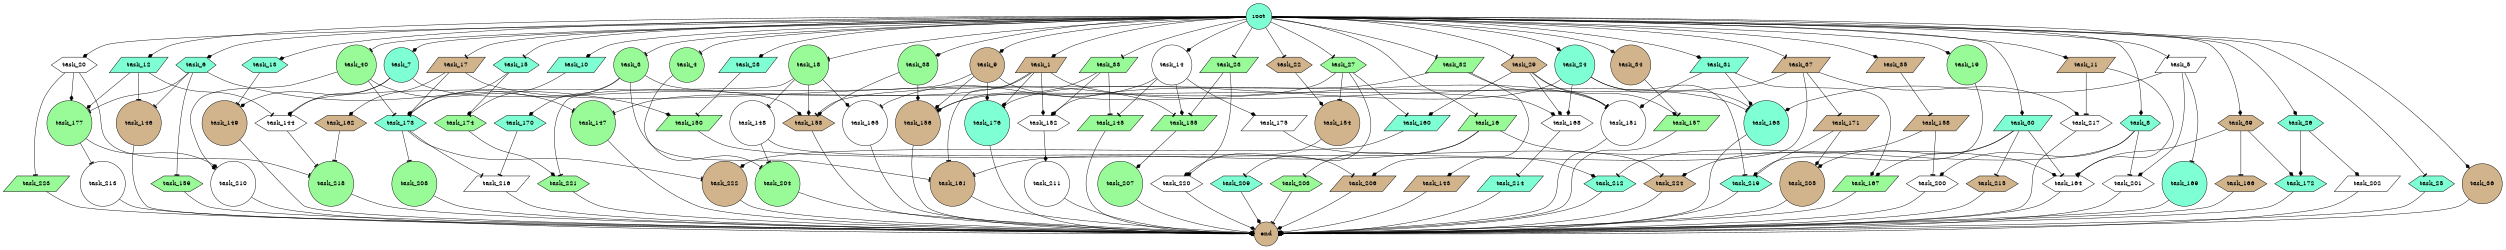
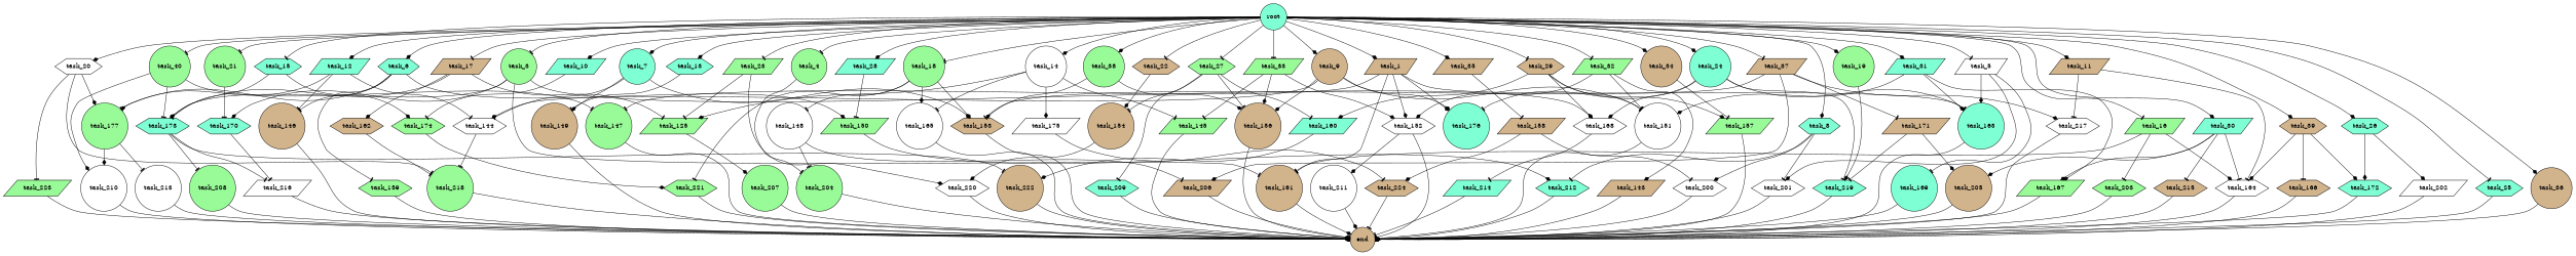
  digraph {
    node [fillcolor=tan shape=circle style=filled]
    edge [arrowhead=tee]
    task_162 [shape=hexagon]
    task_218 [fillcolor=palegreen]
    end
    task_147 [fillcolor=palegreen]
    task_221 [fillcolor=palegreen shape=hexagon]
    task_15 [fillcolor=aquamarine shape=hexagon]
    task_174 [fillcolor=palegreen shape=hexagon]
    task_173 [fillcolor=aquamarine shape=hexagon]
    task_208 [fillcolor=palegreen]
    task_222
    task_216 [fillcolor=white shape=parallelogram]
    task_145 [fillcolor=palegreen shape=parallelogram]
    task_206 [shape=parallelogram]
    task_161
    task_9
    task_156
    task_176 [fillcolor=aquamarine]
    task_151 [fillcolor=white]
    task_144 [fillcolor=white shape=hexagon]
    task_40 [fillcolor=palegreen]
    task_210 [fillcolor=white]
    task_215 [shape=hexagon]
    task_4 [fillcolor=palegreen]
    task_204 [fillcolor=palegreen]
    task_166 [shape=hexagon]
    task_13 [fillcolor=aquamarine shape=hexagon]
    task_149
    task_203 [fillcolor=palegreen shape=hexagon]
    task_14 [fillcolor=white]
-   task_155 [fillcolor=palegreen shape=parallelogram]
+   task_155 [fillcolor=palegreen shape=parallelogram label=task_125]
    task_175 [fillcolor=white shape=parallelogram]
    task_165 [fillcolor=white]
    task_207 [fillcolor=palegreen]
    task_224 [shape=hexagon]
    task_157 [fillcolor=palegreen shape=parallelogram]
    task_3 [fillcolor=palegreen]
    task_170 [fillcolor=aquamarine shape=hexagon]
    task_168 [fillcolor=white shape=hexagon]
    task_214 [fillcolor=aquamarine shape=parallelogram]
    task_159 [fillcolor=palegreen shape=hexagon]
    task_5 [fillcolor=white shape=parallelogram]
    task_169 [fillcolor=aquamarine]
    task_163 [fillcolor=aquamarine]
    task_201 [fillcolor=white shape=hexagon]
    task_20 [fillcolor=white shape=hexagon]
    task_177 [fillcolor=palegreen]
    task_223 [fillcolor=palegreen shape=parallelogram]
    task_213 [fillcolor=white]
    task_26 [fillcolor=aquamarine shape=hexagon]
    task_172 [fillcolor=aquamarine shape=hexagon]
    task_202 [fillcolor=white shape=parallelogram]
    task_28 [fillcolor=aquamarine shape=parallelogram]
    task_150 [fillcolor=palegreen shape=parallelogram]
    task_212 [fillcolor=aquamarine shape=hexagon]
    task_148 [fillcolor=white]
    task_158 [shape=parallelogram]
    task_200 [fillcolor=white shape=hexagon]
    task_6 [fillcolor=aquamarine shape=hexagon]
    task_146
    task_160 [fillcolor=aquamarine shape=parallelogram]
    task_7 [fillcolor=aquamarine]
    task_153 [shape=hexagon]
    task_25 [fillcolor=aquamarine shape=hexagon]
+   task_21 [fillcolor=palegreen]
    task_31 [fillcolor=aquamarine shape=parallelogram]
    task_167 [fillcolor=palegreen shape=parallelogram]
    task_1 [shape=parallelogram]
    task_152 [fillcolor=white shape=hexagon]
    task_211 [fillcolor=white]
    task_23 [fillcolor=palegreen shape=parallelogram]
    task_220 [fillcolor=white shape=hexagon]
    task_217 [fillcolor=white shape=hexagon]
    task_16 [fillcolor=palegreen shape=parallelogram]
    task_164 [fillcolor=white shape=hexagon]
    task_29 [shape=hexagon]
    task_205
    task_171 [shape=parallelogram]
    task_219 [fillcolor=aquamarine shape=hexagon]
    task_209 [fillcolor=aquamarine shape=hexagon]
    task_24 [fillcolor=aquamarine]
    task_18 [fillcolor=palegreen]
    task_32 [fillcolor=palegreen shape=parallelogram]
    task_143 [shape=parallelogram]
    task_22 [shape=hexagon]
    task_154
    task_19 [fillcolor=palegreen]
    task_30 [fillcolor=aquamarine shape=parallelogram]
    task_39 [shape=hexagon]
    task_17 [shape=parallelogram]
    task_8 [fillcolor=aquamarine shape=hexagon]
    task_12 [fillcolor=aquamarine shape=parallelogram]
    task_34
    root [fillcolor=aquamarine]
    task_10 [fillcolor=aquamarine shape=parallelogram]
    task_27 [fillcolor=palegreen shape=hexagon]
    task_37 [shape=parallelogram]
    task_35 [shape=parallelogram]
    task_33 [fillcolor=palegreen shape=parallelogram]
    task_38 [fillcolor=palegreen]
    task_11 [shape=parallelogram]
    task_36
    task_162 -> task_218
    task_218 -> end
    task_147 -> end [arrowhead=diamond]
    task_221 -> end [arrowhead=diamond]
    task_15 -> task_174 [arrowhead=diamond]
    task_15 -> task_173
    task_174 -> task_221 [arrowhead=diamond]
    task_173 -> task_208
    task_173 -> task_222
    task_173 -> task_216
    task_208 -> end
    task_222 -> end [arrowhead=diamond]
    task_216 -> end
    task_145 -> end [arrowhead=diamond]
    task_206 -> end [arrowhead=diamond]
    task_161 -> end [arrowhead=diamond]
    task_9 -> task_156 [arrowhead=diamond]
    task_9 -> task_176 [arrowhead=diamond]
    task_9 -> task_151
    task_9 -> task_144 [arrowhead=diamond]
    task_156 -> end
-   task_176 -> end
+   task_152 -> end
    task_151 -> end
    task_144 -> task_218
    task_40 -> task_147
    task_40 -> task_173
    task_40 -> task_210 [arrowhead=diamond]
    task_210 -> end
    task_215 -> end [arrowhead=diamond]
    task_4 -> task_204
    task_204 -> end [arrowhead=diamond]
    task_166 -> end [arrowhead=diamond]
    task_13 -> task_149
    task_149 -> end
    task_203 -> end
    task_14 -> task_145
    task_14 -> task_155 [arrowhead=diamond]
    task_14 -> task_175 [arrowhead=diamond]
    task_14 -> task_165
    task_155 -> task_207 [arrowhead=diamond]
    task_175 -> task_224
    task_165 -> end
    task_207 -> end
    task_224 -> end
    task_157 -> end [arrowhead=diamond]
    task_3 -> task_173 [arrowhead=diamond]
    task_3 -> task_161
    task_3 -> task_170 [arrowhead=diamond]
    task_3 -> task_168 [arrowhead=diamond]
    task_170 -> task_216
    task_168 -> task_214
    task_214 -> end
    task_159 -> end
    task_5 -> task_169
    task_5 -> task_163 [arrowhead=diamond]
    task_5 -> task_201 [arrowhead=diamond]
    task_169 -> end
    task_163 -> end
    task_201 -> end [arrowhead=diamond]
    task_20 -> task_218
    task_20 -> task_177 [arrowhead=diamond]
    task_20 -> task_223
    task_177 -> task_210 [arrowhead=diamond]
    task_177 -> task_213
    task_223 -> end
    task_213 -> end [arrowhead=diamond]
    task_26 -> task_172 [arrowhead=diamond]
    task_26 -> task_202 [arrowhead=diamond]
    task_172 -> end [arrowhead=diamond]
    task_202 -> end
    task_28 -> task_150
    task_150 -> task_212 [arrowhead=diamond]
    task_212 -> end
    task_148 -> task_206
    task_148 -> task_204
    task_158 -> task_224 [arrowhead=diamond]
    task_158 -> task_200
    task_200 -> end
    task_6 -> task_159
    task_6 -> task_177
    task_6 -> task_150 [arrowhead=diamond]
    task_6 -> task_146
    task_146 -> end [arrowhead=diamond]
    task_160 -> task_222 [arrowhead=diamond]
    task_7 -> task_144
    task_7 -> task_149 [arrowhead=diamond]
    task_7 -> task_153 [arrowhead=diamond]
    task_153 -> end
    task_25 -> end [arrowhead=diamond]
+   task_21 -> task_170
    task_31 -> task_151 [arrowhead=diamond]
    task_31 -> task_163 [arrowhead=diamond]
    task_31 -> task_167 [arrowhead=diamond]
    task_167 -> end
    task_1 -> task_147
    task_1 -> task_161
    task_1 -> task_176 [arrowhead=diamond]
    task_1 -> task_163
    task_1 -> task_152 [arrowhead=diamond]
    task_152 -> task_211 [arrowhead=diamond]
    task_211 -> end [arrowhead=diamond]
    task_23 -> task_155
    task_23 -> task_220 [arrowhead=diamond]
    task_220 -> end [arrowhead=diamond]
    task_217 -> end
    task_16 -> task_161
    task_16 -> task_203
    task_16 -> task_164 [arrowhead=diamond]
    task_164 -> end
    task_29 -> task_151
    task_29 -> task_157 [arrowhead=diamond]
    task_29 -> task_168 [arrowhead=diamond]
    task_29 -> task_160 [arrowhead=diamond]
    task_205 -> end
    task_171 -> task_205 [arrowhead=diamond]
    task_171 -> task_219
    task_219 -> end [arrowhead=diamond]
    task_209 -> end [arrowhead=diamond]
    task_24 -> task_176
    task_24 -> task_168 [arrowhead=diamond]
    task_24 -> task_163
    task_24 -> task_219
    task_18 -> task_221
    task_18 -> task_165 [arrowhead=diamond]
    task_18 -> task_148
    task_18 -> task_153 [arrowhead=diamond]
    task_32 -> task_151
    task_32 -> task_152 [arrowhead=diamond]
    task_32 -> task_143 [arrowhead=diamond]
    task_143 -> end [arrowhead=diamond]
    task_22 -> task_154 [arrowhead=diamond]
    task_154 -> task_220 [arrowhead=diamond]
    task_19 -> task_219 [arrowhead=diamond]
    task_30 -> task_215
    task_30 -> task_167 [arrowhead=diamond]
    task_30 -> task_164
    task_30 -> task_205 [arrowhead=diamond]
    task_39 -> task_166
    task_39 -> task_172 [arrowhead=diamond]
    task_39 -> task_164 [arrowhead=diamond]
    task_17 -> task_162 [arrowhead=diamond]
    task_17 -> task_173 [arrowhead=diamond]
    task_17 -> task_155
    task_8 -> task_201
    task_8 -> task_212
    task_8 -> task_200 [arrowhead=diamond]
    task_12 -> task_144
    task_12 -> task_177 [arrowhead=diamond]
    task_12 -> task_146
    task_34 -> task_157
    root -> task_15
    root -> task_9 [arrowhead=diamond]
    root -> task_40
    root -> task_4
    root -> task_13 [arrowhead=diamond]
    root -> task_14 [arrowhead=diamond]
    root -> task_3
    root -> task_5
    root -> task_20 [arrowhead=diamond]
    root -> task_26 [arrowhead=diamond]
    root -> task_28 [arrowhead=diamond]
    root -> task_6 [arrowhead=diamond]
    root -> task_7 [arrowhead=diamond]
    root -> task_25
+   root -> task_21
    root -> task_31 [arrowhead=diamond]
    root -> task_1 [arrowhead=diamond]
    root -> task_23
    root -> task_16
    root -> task_29
    root -> task_24 [arrowhead=diamond]
    root -> task_18
    root -> task_32
    root -> task_22
    root -> task_19 [arrowhead=diamond]
    root -> task_30 [arrowhead=diamond]
    root -> task_39 [arrowhead=diamond]
    root -> task_17
    root -> task_8 [arrowhead=diamond]
    root -> task_12 [arrowhead=diamond]
    root -> task_34 [arrowhead=diamond]
    root -> task_10 [arrowhead=diamond]
    root -> task_27
    root -> task_37
    root -> task_35 [arrowhead=diamond]
    root -> task_33
    root -> task_38 [arrowhead=diamond]
    root -> task_11 [arrowhead=diamond]
    root -> task_36 [arrowhead=diamond]
    task_10 -> task_174
    task_27 -> task_156
    task_27 -> task_160
    task_27 -> task_209
    task_27 -> task_154
    task_37 -> task_206 [arrowhead=diamond]
    task_37 -> task_153
    task_37 -> task_217 [arrowhead=diamond]
    task_37 -> task_171
    task_35 -> task_158
    task_33 -> task_145
    task_33 -> task_156 [arrowhead=diamond]
    task_33 -> task_152 [arrowhead=diamond]
    task_38 -> task_156 [arrowhead=diamond]
    task_38 -> task_153 [arrowhead=diamond]
    task_11 -> task_217
    task_11 -> task_164
    task_36 -> end [arrowhead=diamond]
  }
